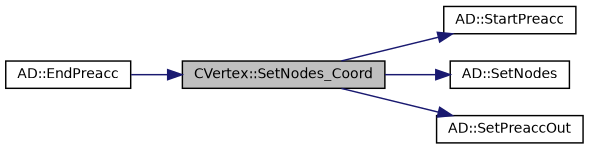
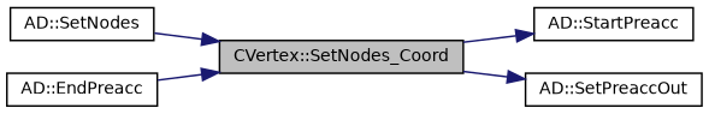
  digraph {
    rankdir=LR
    node [color=black fillcolor=white fontname=Helvetica fontsize=10 shape=record style=filled]
    edge [color=midnightblue fontname=Helvetica fontsize=10 labelfontname=Helvetica labelfontsize=10 style=solid]
    n1 [fillcolor=grey75 fontcolor=black height=0.2 label="CVertex::SetNodes_Coord" width=0.4]
    n2 [height=0.2 label="AD::StartPreacc" width=0.4]
    n3 [height=0.2 label="AD::SetNodes" width=0.4]
    n4 [height=0.2 label="AD::SetPreaccOut" width=0.4]
    n5 [height=0.2 label="AD::EndPreacc" width=0.4]
    n1 -> n2
-   n1 -> n3
+   n3 -> n1
    n1 -> n4
    n5 -> n1
  }
